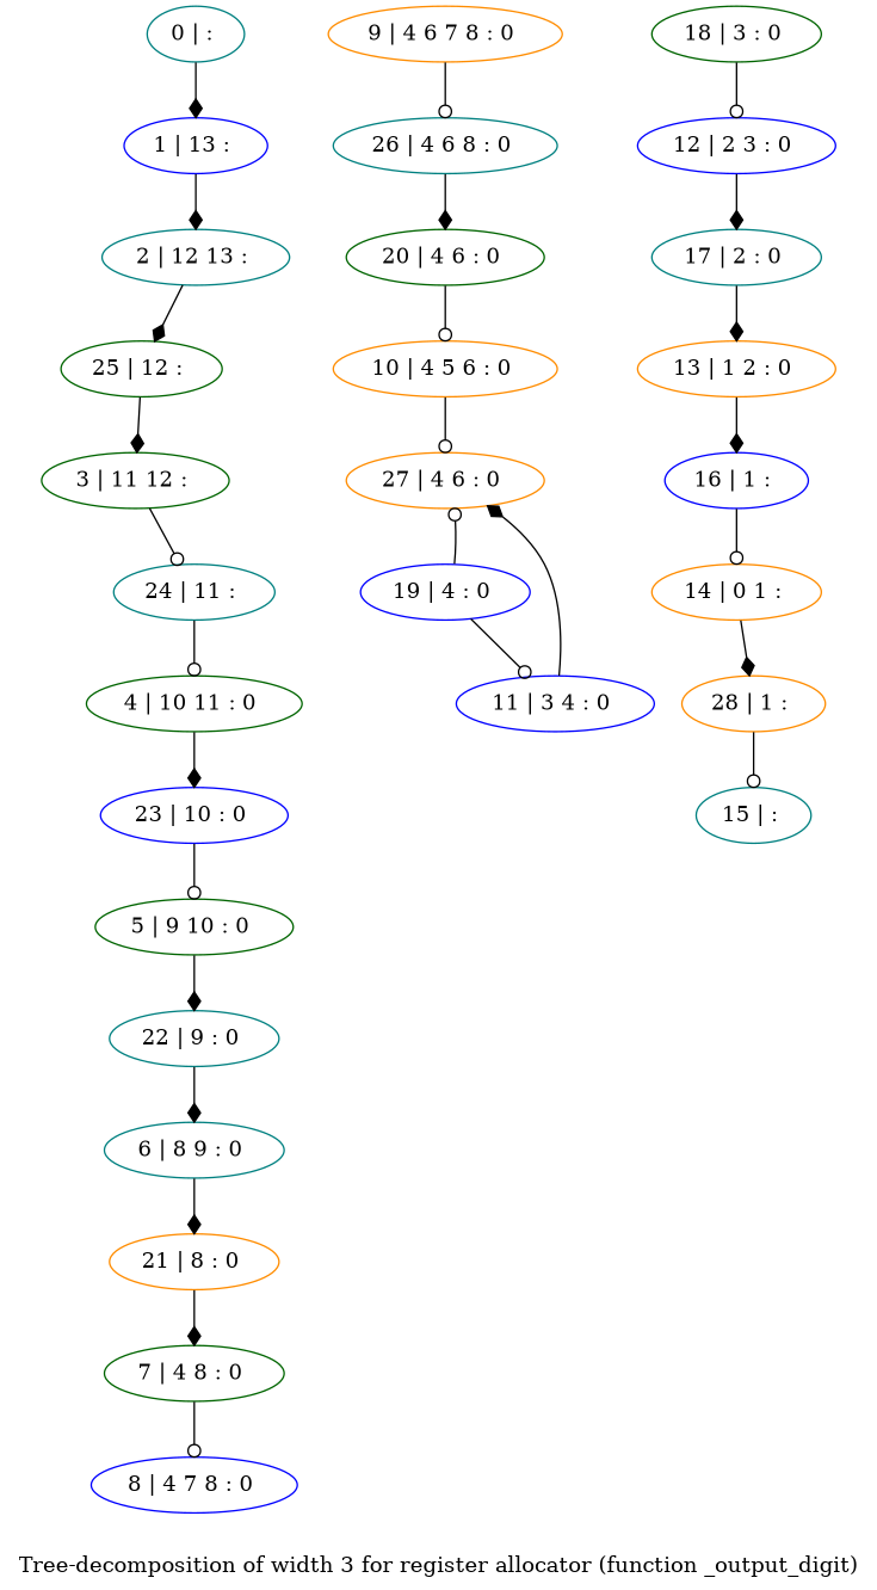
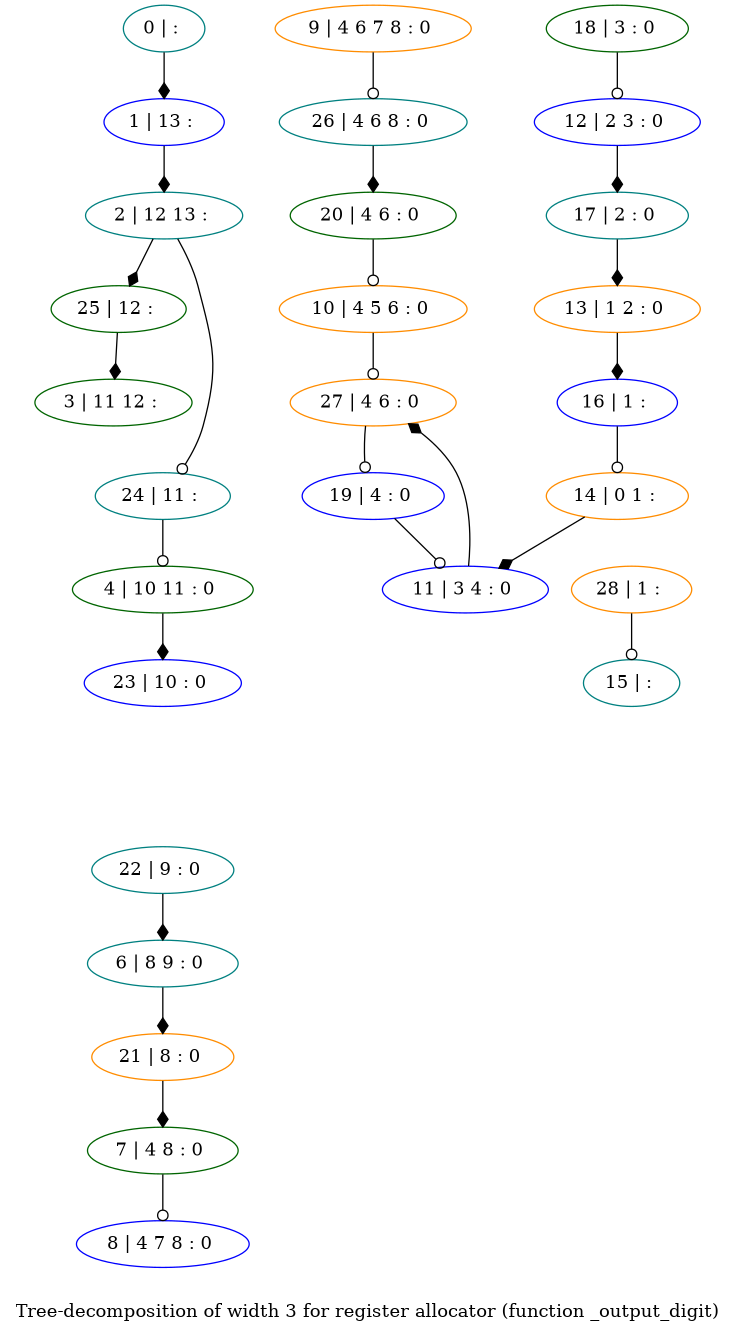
  digraph {
    label="Tree-decomposition of width 3 for register allocator (function _output_digit)"
    node [color=teal]
    edge [arrowhead=diamond]
    n1 [label="0 | : "]
    n2 [color=blue label="1 | 13 : "]
    n3 [label="2 | 12 13 : "]
    n4 [color=darkgreen label="25 | 12 : "]
    n5 [color=darkgreen label="3 | 11 12 : "]
    n6 [label="24 | 11 : "]
    n7 [color=darkgreen label="4 | 10 11 : 0 "]
    n8 [color=blue label="23 | 10 : 0 "]
-   n9 [color=darkgreen label="5 | 9 10 : 0 "]
    n10 [label="22 | 9 : 0 "]
    n11 [label="6 | 8 9 : 0 "]
    n12 [color=darkorange label="21 | 8 : 0 "]
    n13 [color=darkgreen label="7 | 4 8 : 0 "]
    n14 [color=blue label="8 | 4 7 8 : 0 "]
    n15 [color=darkorange label="9 | 4 6 7 8 : 0 "]
    n16 [label="26 | 4 6 8 : 0 "]
    n17 [color=darkgreen label="20 | 4 6 : 0 "]
    n18 [color=darkorange label="10 | 4 5 6 : 0 "]
    n19 [color=darkorange label="27 | 4 6 : 0 "]
    n20 [color=blue label="19 | 4 : 0 "]
    n21 [color=blue label="11 | 3 4 : 0 "]
    n22 [color=darkgreen label="18 | 3 : 0 "]
    n23 [color=blue label="12 | 2 3 : 0 "]
    n24 [label="17 | 2 : 0 "]
    n25 [color=darkorange label="13 | 1 2 : 0 "]
    n26 [color=blue label="16 | 1 : "]
    n27 [color=darkorange label="14 | 0 1 : "]
    n28 [color=darkorange label="28 | 1 : "]
    n29 [label="15 | : "]
    n1 -> n2
    n2 -> n3
    n3 -> n4
    n4 -> n5
-   n5 -> n6 [arrowhead=odot]
+   n3 -> n6 [arrowhead=odot]
    n6 -> n7 [arrowhead=odot]
    n7 -> n8
-   n8 -> n9 [arrowhead=odot]
-   n9 -> n10
    n10 -> n11
    n11 -> n12
    n12 -> n13
    n13 -> n14 [arrowhead=odot]
    n15 -> n16 [arrowhead=odot]
    n16 -> n17
    n17 -> n18 [arrowhead=odot]
    n18 -> n19 [arrowhead=odot]
-   n20 -> n19 [arrowhead=odot]
+   n19 -> n20 [arrowhead=odot]
    n20 -> n21 [arrowhead=odot]
    n21 -> n19
    n22 -> n23 [arrowhead=odot]
    n23 -> n24
    n24 -> n25
    n25 -> n26
    n26 -> n27 [arrowhead=odot]
-   n27 -> n28
+   n27 -> n21
    n28 -> n29 [arrowhead=odot]
  }
